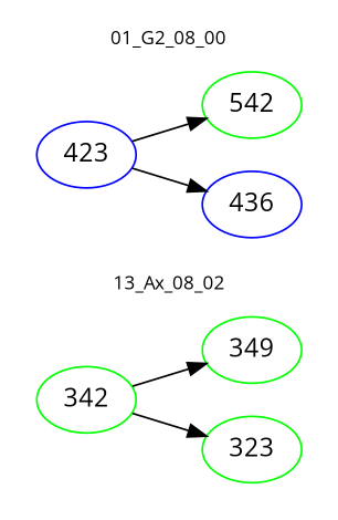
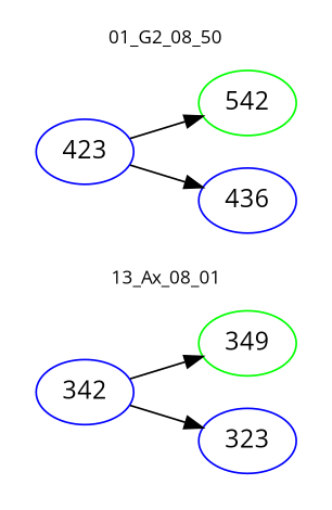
  digraph {
    fontname="Open Sans"
    rankdir=LR
    node [color=blue fontname="Open Sans"]
    edge [color=black fontname="Open Sans"]
-   n1 [color=green label=342]
-   n2 [color=green label=323]
+   n1 [label=342]
+   n2 [label=323]
    n3 [color=green label=349]
    n4 [label=423]
    n5 [label=436]
    n6 [color=green label=542]
    subgraph cluster_1 {
      color=white
      fontsize=10
-     label="13_Ax_08_02"
+     label="13_Ax_08_01"
      n1
      n2
      n3
    }
    subgraph cluster_2 {
      color=white
      fontsize=10
-     label="01_G2_08_00"
+     label="01_G2_08_50"
      n4
      n5
      n6
    }
    n1 -> n2
    n1 -> n3
    n4 -> n5
    n4 -> n6
  }
